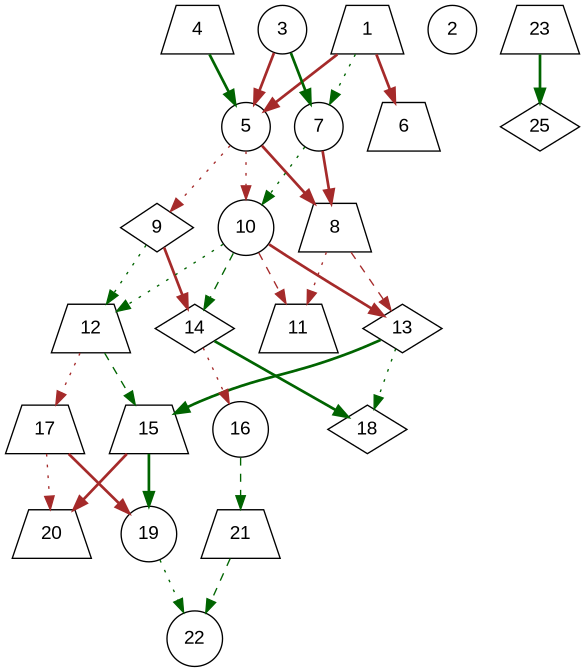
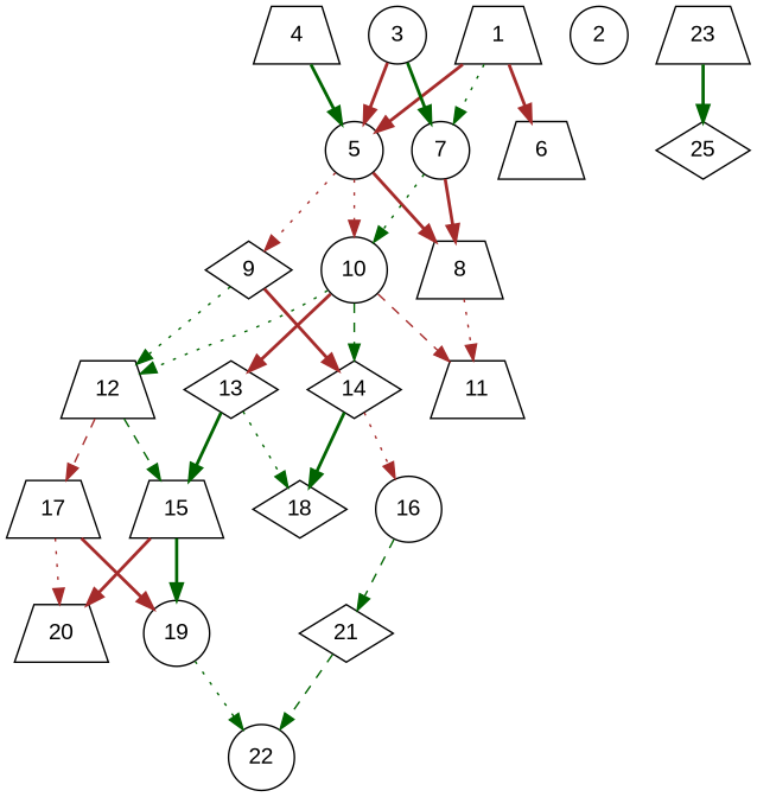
  digraph {
    fontname="Liberation Sans"
    node [alpha=0.18 fontname="Liberation Sans" shape=trapezium]
    edge [color=brown fontname="Liberation Sans" style=bold]
    1 [alpha=0.02 expect_size=18265088]
    5 [alpha=0.12 expect_size=27659264 shape=circle]
    6 [expect_size=18333696]
    7 [alpha=0.16 expect_size=50036736 shape=circle]
    8 [alpha=0.16 expect_size=26519552]
    9 [alpha=0.15 expect_size=45750272 shape=diamond]
    10 [alpha=0.02 expect_size=44667904 shape=circle]
    11 [alpha=0.02 expect_size=23835648]
    13 [alpha=0.15 expect_size=7852032 shape=diamond]
    12 [alpha=0.14 expect_size=28340224]
    14 [alpha=0.06 expect_size=49717248 shape=diamond]
    2 [alpha=0.11 expect_size=43891712 shape=circle]
    3 [expect_size=36767744 shape=circle]
    4 [alpha=0.12 expect_size=11048960]
    15 [expect_size=30089216]
    18 [alpha=0.19 expect_size=44735488 shape=diamond]
    17 [alpha=0.14 expect_size=6821888]
    16 [alpha=0.08 expect_size=11272192 shape=circle]
    19 [alpha=0.05 expect_size=34417664 shape=circle]
    20 [expect_size=23566336]
-   21 [alpha=0.16 expect_size=29387776]
+   21 [alpha=0.16 expect_size=29387776 shape=diamond]
    22 [alpha=0.11 expect_size=33396736 shape=circle]
    23 [expect_size=19895296]
    25 [alpha=0.08 expect_size=21751808 shape=diamond]
    1 -> 5
    1 -> 6
    1 -> 7 [color=darkgreen style=dotted]
    5 -> 8
    5 -> 9 [style=dotted]
    5 -> 10 [style=dotted]
    7 -> 8
    7 -> 10 [color=darkgreen style=dotted]
    8 -> 11 [style=dotted]
-   8 -> 13 [style=dashed]
    9 -> 12 [color=darkgreen style=dotted]
    9 -> 14
    10 -> 11 [style=dashed]
    10 -> 13
    10 -> 12 [color=darkgreen style=dotted]
    10 -> 14 [color=darkgreen style=dashed]
    13 -> 15 [color=darkgreen]
    13 -> 18 [color=darkgreen style=dotted]
    12 -> 15 [color=darkgreen style=dashed]
-   12 -> 17 [style=dotted]
+   12 -> 17 [style=dashed]
    14 -> 18 [color=darkgreen]
    14 -> 16 [style=dotted]
    3 -> 5
    3 -> 7 [color=darkgreen]
    4 -> 5 [color=darkgreen]
    15 -> 19 [color=darkgreen]
    15 -> 20
    17 -> 19
    17 -> 20 [style=dotted]
    16 -> 21 [color=darkgreen style=dashed]
    19 -> 22 [color=darkgreen style=dotted]
    21 -> 22 [color=darkgreen style=dashed]
    23 -> 25 [color=darkgreen]
  }
